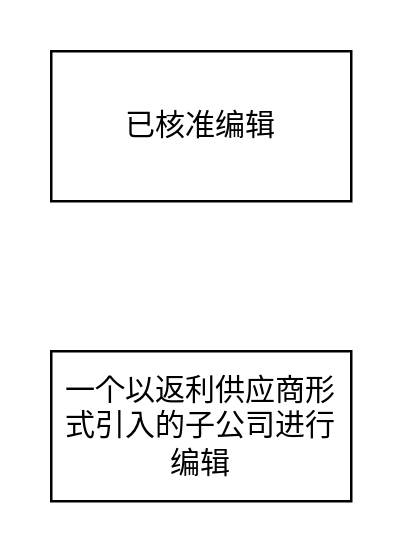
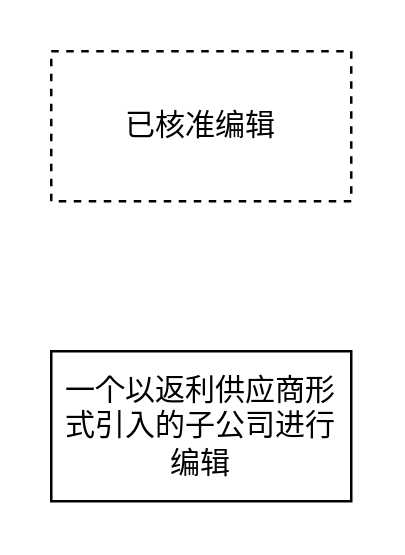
  <mxCell id="0" />
  <mxCell id="1" parent="0" />
- <mxCell id="2" value="已核准编辑" style="rounded=0;whiteSpace=wrap;html=1;" vertex="1" parent="1"><mxGeometry x="20" y="20" width="120" height="60" as="geometry" /></mxCell>
+ <mxCell id="2" value="已核准编辑" style="rounded=0;whiteSpace=wrap;html=1;dashed=1;" vertex="1" parent="1"><mxGeometry x="20" y="20" width="120" height="60" as="geometry" /></mxCell>
  <mxCell id="3" value="一个以返利供应商形式引入的子公司进行编辑" style="rounded=0;whiteSpace=wrap;html=1;" vertex="1" parent="1"><mxGeometry x="20" y="140" width="120" height="60" as="geometry" /></mxCell>
